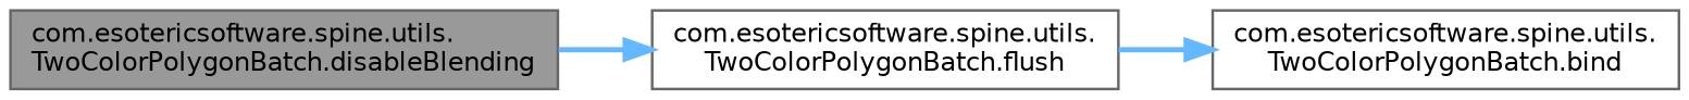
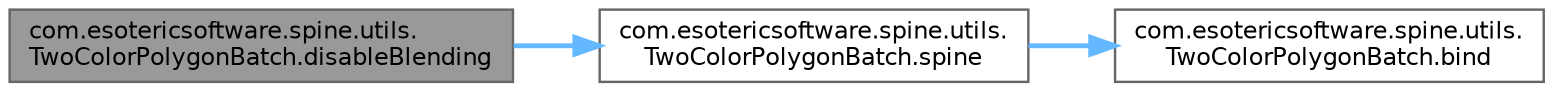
  digraph {
    rankdir=LR
    node [color=grey40 fillcolor=white fontname=Helvetica fontsize=10 shape=box style=filled]
    edge [color=steelblue1 fontname=Helvetica fontsize=10 labelfontname=Helvetica labelfontsize=10 style=bold]
    n1 [color=gray40 fillcolor=grey60 fontcolor=black height=0.2 label="com.esotericsoftware.spine.utils.\lTwoColorPolygonBatch.disableBlending" width=0.4]
-   n2 [height=0.2 label="com.esotericsoftware.spine.utils.\lTwoColorPolygonBatch.flush" width=0.4]
+   n2 [height=0.2 label="com.esotericsoftware.spine.utils.\lTwoColorPolygonBatch.spine" width=0.4]
    n3 [height=0.2 label="com.esotericsoftware.spine.utils.\lTwoColorPolygonBatch.bind" width=0.4]
    n1 -> n2
    n2 -> n3
  }
